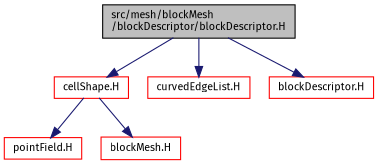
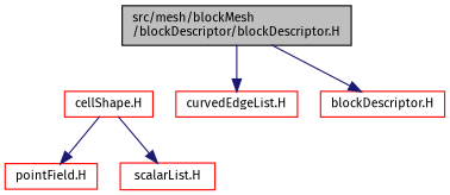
  digraph {
    fontname="Fira Sans"
    node [color=red fontname="Fira Sans" fontsize=10 shape=record]
    edge [color=midnightblue fontname="Fira Sans" fontsize=10 labelfontname=Helvetica labelfontsize=10 style=solid]
    n1 [color=black fillcolor=grey75 fontcolor=black height=0.2 label="src/mesh/blockMesh\l/blockDescriptor/blockDescriptor.H" style=filled width=0.4]
    n2 [height=0.2 label="cellShape.H" width=0.4]
    n3 [height=0.2 label="curvedEdgeList.H" width=0.4]
    n4 [height=0.2 label="blockDescriptor.H" width=0.4]
    n5 [height=0.2 label="pointField.H" width=0.4]
-   n6 [height=0.2 label="blockMesh.H" width=0.4]
-   n1 -> n2
+   n6 [height=0.2 label="scalarList.H" width=0.4]
    n1 -> n3
    n1 -> n4
    n2 -> n5
    n2 -> n6
  }
